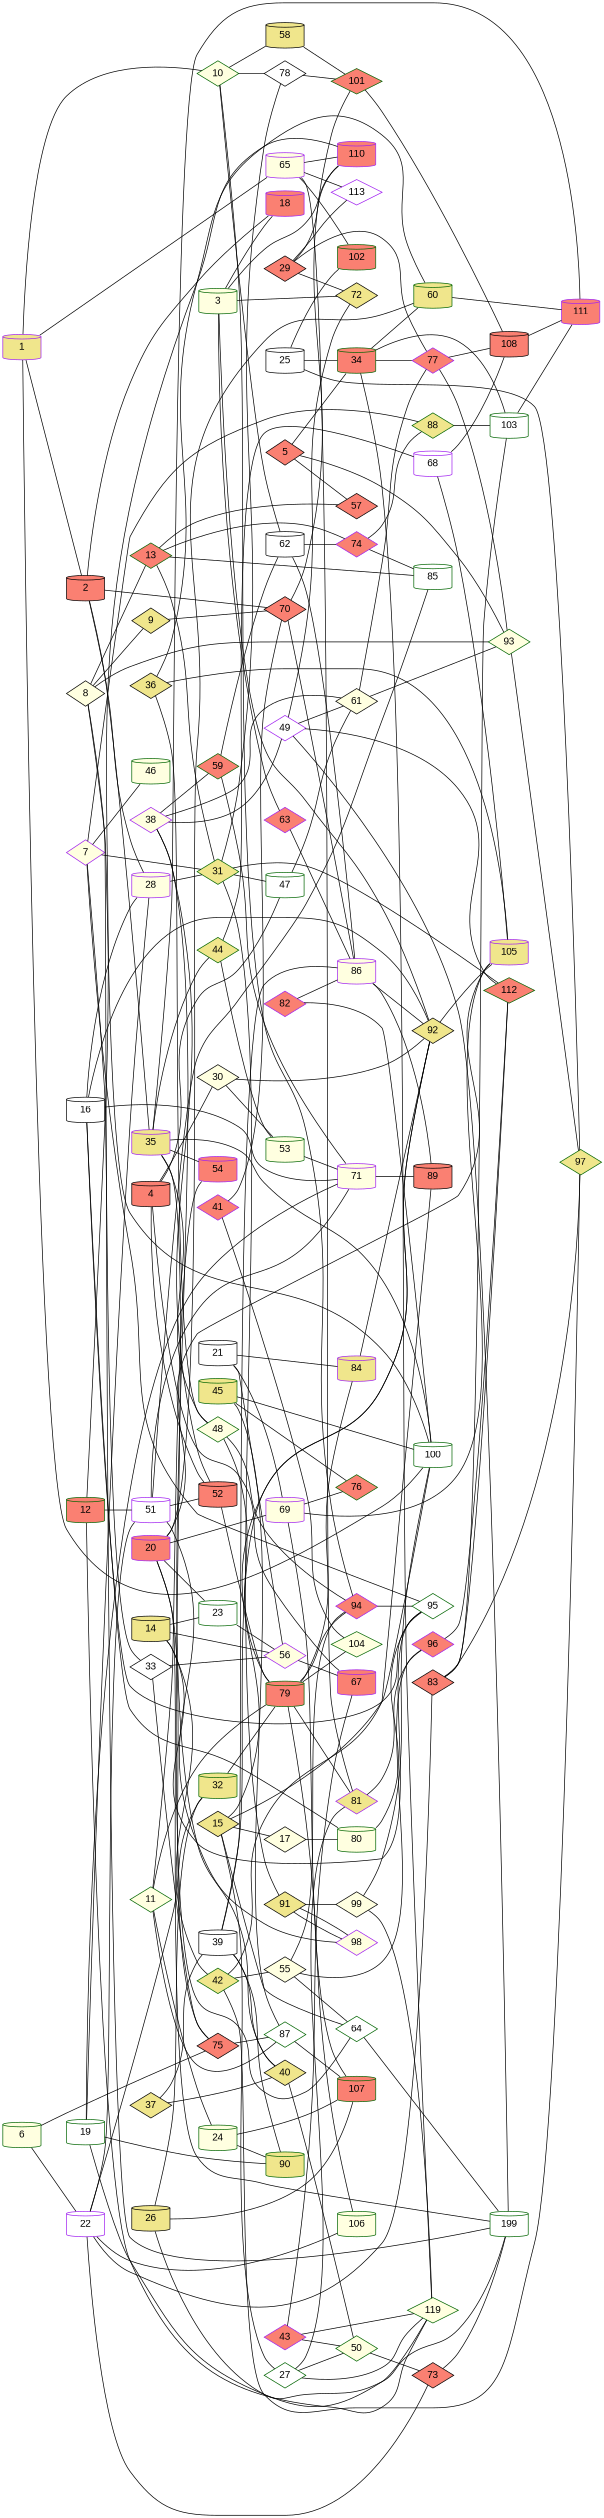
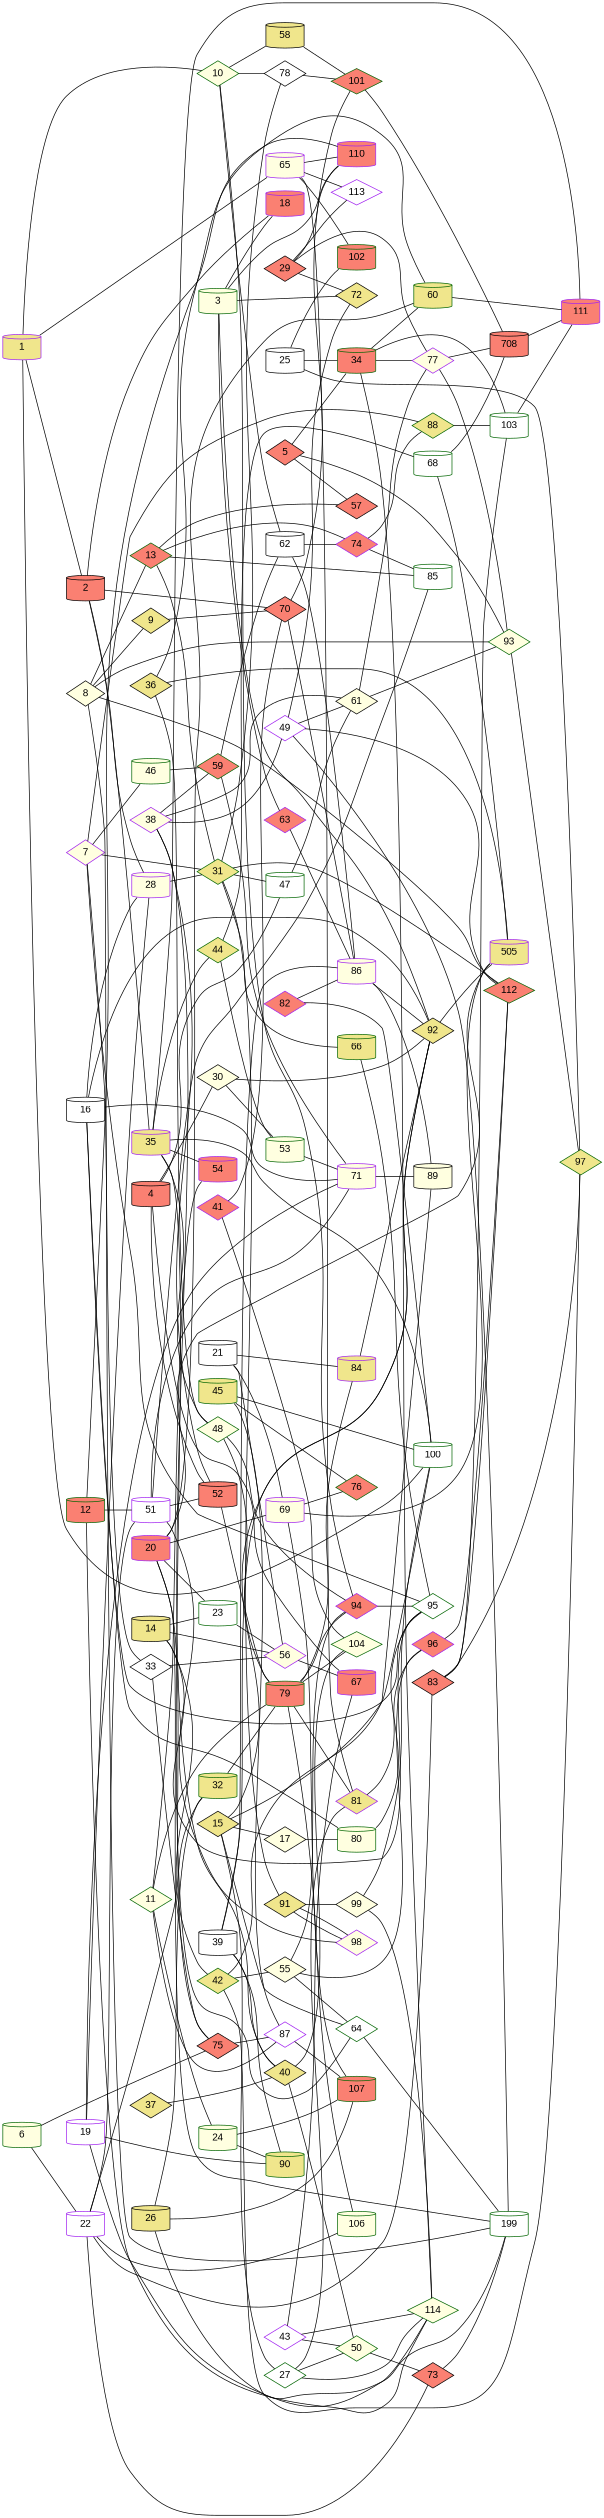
  graph {
    fontname="Liberation Sans"
    rankdir=LR
    node [color=darkgreen fillcolor=salmon fontname="Liberation Sans" shape=diamond style=filled]
    edge [fontname="Liberation Sans"]
    1 [color=purple fillcolor=khaki shape=cylinder]
    2 [color=black shape=cylinder]
    10 [fillcolor=lightyellow]
    65 [color=purple fillcolor=lightyellow shape=cylinder]
    100 [fillcolor=white shape=cylinder]
    18 [color=purple shape=cylinder]
    28 [color=purple fillcolor=lightyellow shape=cylinder]
    35 [color=purple fillcolor=khaki shape=cylinder]
    70 [color=black]
    58 [color=black fillcolor=khaki shape=cylinder]
    62 [color=black fillcolor=white shape=cylinder]
    78 [color=black fillcolor=white]
    94 [color=purple]
    110 [color=purple shape=cylinder]
    102 [shape=cylinder]
    81 [color=purple fillcolor=khaki]
    113 [color=purple fillcolor=white]
    31 [fillcolor=khaki]
    54 [color=purple shape=cylinder]
    64 [fillcolor=white]
    44 [fillcolor=khaki]
    48 [fillcolor=lightyellow]
    111 [color=purple shape=cylinder]
    86 [color=purple fillcolor=lightyellow shape=cylinder]
    101
    3 [fillcolor=lightyellow shape=cylinder]
    63 [color=purple]
    72 [color=black fillcolor=khaki]
    92 [color=black fillcolor=khaki]
    83 [color=black]
    112
    97 [fillcolor=khaki]
    103 [fillcolor=white shape=cylinder]
-   105 [color=purple fillcolor=khaki shape=cylinder]
+   105 [color=purple fillcolor=khaki shape=cylinder label=505]
    4 [color=black shape=cylinder]
    30 [color=black fillcolor=lightyellow]
    47 [fillcolor=white shape=cylinder]
    52 [color=black shape=cylinder]
    67 [color=purple shape=cylinder]
    53 [fillcolor=lightyellow shape=cylinder]
    61 [color=black fillcolor=lightyellow]
    79 [shape=cylinder]
    5 [color=black]
    34 [shape=cylinder]
    57 [color=black]
    93 [fillcolor=lightyellow]
-   114 [fillcolor=lightyellow label=119]
+   114 [fillcolor=lightyellow]
    60 [fillcolor=khaki shape=cylinder]
-   77 [color=purple]
+   77 [color=purple fillcolor=lightyellow]
    6 [fillcolor=lightyellow shape=cylinder]
    22 [color=purple fillcolor=white shape=cylinder]
    75 [color=black]
    51 [color=purple fillcolor=white shape=cylinder]
    32 [fillcolor=khaki shape=cylinder]
    73 [color=black]
    106 [fillcolor=lightyellow shape=cylinder]
-   87 [fillcolor=white]
+   87 [color=purple fillcolor=white]
    7 [color=purple fillcolor=lightyellow]
    33 [color=black fillcolor=white]
    46 [fillcolor=lightyellow shape=cylinder]
    88 [fillcolor=khaki]
    95 [fillcolor=white]
+   66 [fillcolor=khaki shape=cylinder]
    91 [color=black fillcolor=khaki]
    56 [color=purple fillcolor=lightyellow]
    59
    8 [color=black fillcolor=lightyellow]
    9 [color=black fillcolor=khaki]
    13
    n70 [fillcolor=white label=199 shape=cylinder]
    74 [color=purple]
    85 [fillcolor=white shape=cylinder]
    11 [fillcolor=lightyellow]
    24 [fillcolor=lightyellow shape=cylinder]
    90 [fillcolor=khaki shape=cylinder]
    107 [shape=cylinder]
    84 [color=purple fillcolor=khaki shape=cylinder]
    104 [fillcolor=lightyellow]
    12 [shape=cylinder]
    71 [color=purple fillcolor=lightyellow shape=cylinder]
    98 [color=purple fillcolor=lightyellow]
    14 [color=black fillcolor=khaki shape=cylinder]
    23 [fillcolor=white shape=cylinder]
    42 [fillcolor=khaki]
    55 [color=black fillcolor=lightyellow]
-   89 [color=black shape=cylinder]
+   89 [color=black fillcolor=lightyellow shape=cylinder]
    15 [color=black fillcolor=khaki]
    17 [color=black fillcolor=lightyellow]
    27 [fillcolor=white]
    80 [fillcolor=lightyellow shape=cylinder]
    50 [fillcolor=lightyellow]
    16 [color=black fillcolor=white shape=cylinder]
-   19 [fillcolor=white shape=cylinder]
+   19 [color=purple fillcolor=white shape=cylinder]
    20 [color=purple shape=cylinder]
    69 [color=purple fillcolor=lightyellow shape=cylinder]
    76
    21 [color=black fillcolor=white shape=cylinder]
    25 [color=black fillcolor=white shape=cylinder]
    26 [color=black fillcolor=khaki shape=cylinder]
    96 [color=purple]
    29 [color=black]
-   108 [color=black shape=cylinder]
+   108 [color=black shape=cylinder label=708]
    99 [color=black fillcolor=lightyellow]
-   68 [color=purple fillcolor=white shape=cylinder]
+   68 [fillcolor=white shape=cylinder]
    36 [color=black fillcolor=khaki]
    37 [color=black fillcolor=khaki]
    39 [color=black fillcolor=white shape=cylinder]
    40 [color=black fillcolor=khaki]
    38 [color=purple fillcolor=lightyellow]
    49 [color=purple fillcolor=white]
    41 [color=purple]
-   43 [color=purple]
+   43 [color=purple fillcolor=white]
    45 [fillcolor=khaki shape=cylinder]
    82 [color=purple]
    1 -- 2
    1 -- 10
    1 -- 65
    1 -- 100
    2 -- 18
    2 -- 28
    2 -- 35
    2 -- 70
    10 -- 58
    10 -- 62
    10 -- 78
    10 -- 94
    65 -- 110
    65 -- 102
    65 -- 81
    65 -- 113
    28 -- 31
    35 -- 100
    35 -- 54
    35 -- 64
    35 -- 44
    35 -- 48
    35 -- 111
    70 -- 86
    70 -- 101
    58 -- 101
    62 -- 86
    62 -- 74
    78 -- 101
    94 -- 95
    81 -- 96
    31 -- 78
    31 -- 112
    31 -- 47
+   31 -- 66
    31 -- 91
    64 -- n70
    44 -- 53
    44 -- 68
    48 -- 94
    48 -- 79
    86 -- 92
    86 -- 89
    101 -- 108
    3 -- 18
    3 -- 110
    3 -- 63
    3 -- 72
    3 -- 92
    63 -- 86
    92 -- 105
    83 -- 112
    83 -- 97
    83 -- 103
    103 -- 111
    4 -- 30
    4 -- 47
    4 -- 52
    4 -- 67
    30 -- 92
    30 -- 53
    47 -- 61
    52 -- 79
    53 -- 71
    61 -- 93
    61 -- 77
    79 -- 94
    79 -- 81
    79 -- 106
    79 -- 84
    79 -- 104
    5 -- 34
    5 -- 57
    5 -- 93
    34 -- 103
    34 -- 114
    34 -- 60
    34 -- 77
    93 -- 97
    60 -- 111
    77 -- 93
    77 -- 108
    6 -- 22
    6 -- 75
    22 -- 83
    22 -- 51
    22 -- 32
    22 -- 73
    22 -- 106
    75 -- 87
    51 -- 52
    51 -- 85
    51 -- 71
    51 -- 98
    32 -- 79
    73 -- n70
    87 -- 107
    7 -- 31
    7 -- 33
    7 -- 46
    7 -- 88
    7 -- 95
    33 -- 75
    33 -- 56
+   46 -- 59
    88 -- 103
+   66 -- 95
    91 -- 98
    91 -- 98
    91 -- 99
    56 -- 67
    59 -- 62
    59 -- 71
-   8 -- 100
+   8 -- 112
    8 -- 93
    8 -- 9
    8 -- 13
    8 -- n70
    9 -- 70
    13 -- 31
    13 -- 57
    13 -- 74
    13 -- 85
    74 -- 88
    74 -- 85
    11 -- 54
    11 -- 79
    11 -- 87
    11 -- 24
    24 -- 90
    24 -- 107
    84 -- 92
    12 -- 110
    12 -- 114
    12 -- 51
    71 -- 89
    14 -- 95
    14 -- 56
    14 -- 23
    14 -- 42
    23 -- 56
    42 -- 97
    42 -- 55
    42 -- 89
    55 -- 94
    55 -- 64
    55 -- 96
    15 -- 100
    15 -- 64
    15 -- 92
    15 -- 17
    15 -- 27
    17 -- 80
    27 -- 81
    27 -- 114
    27 -- 50
    80 -- 95
    50 -- 73
    16 -- 28
    16 -- 92
    16 -- 95
    16 -- 71
    16 -- 80
    19 -- 28
    19 -- 114
    19 -- 90
    19 -- 71
    20 -- 105
    20 -- 60
    20 -- 75
    20 -- n70
    20 -- 23
    20 -- 69
    69 -- 105
    69 -- 107
    69 -- 76
    21 -- 56
    21 -- 84
    21 -- 69
    25 -- 102
    25 -- 97
    25 -- 34
    26 -- 32
    26 -- n70
    26 -- 107
    96 -- 112
    29 -- 110
    29 -- 113
    29 -- 72
    29 -- 77
    108 -- 111
    99 -- 100
    99 -- 114
    68 -- 105
    68 -- 108
    36 -- 48
    36 -- 105
    36 -- 60
-   37 -- 39
    37 -- 40
    39 -- 86
    39 -- 92
    39 -- 90
    39 -- 40
+   40 -- 104
    40 -- 50
    38 -- 52
    38 -- 61
    38 -- 59
    38 -- 40
    38 -- 49
    49 -- 72
    49 -- 112
    49 -- 61
    49 -- n70
    41 -- 70
    41 -- 104
    43 -- 67
    43 -- 114
    43 -- 50
    45 -- 100
    45 -- 87
    45 -- 76
    82 -- 100
    82 -- 86
  }
